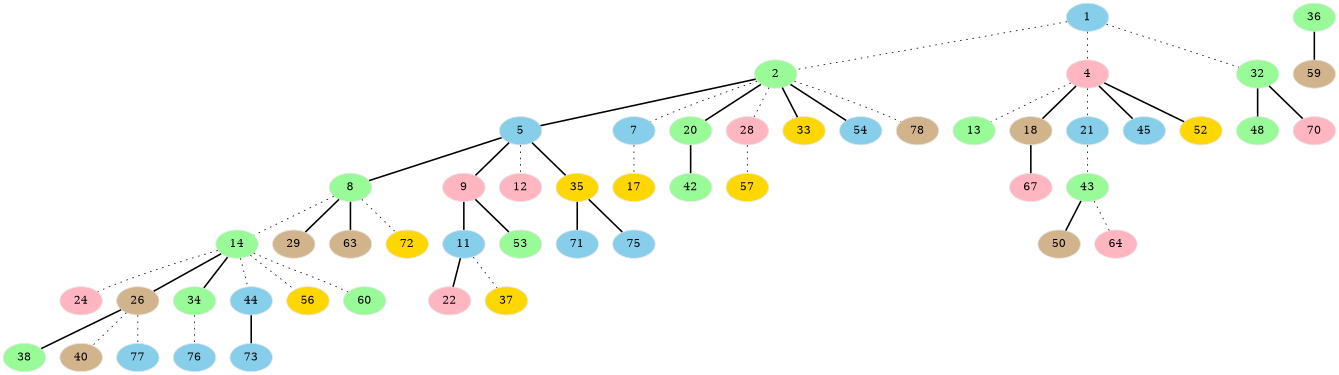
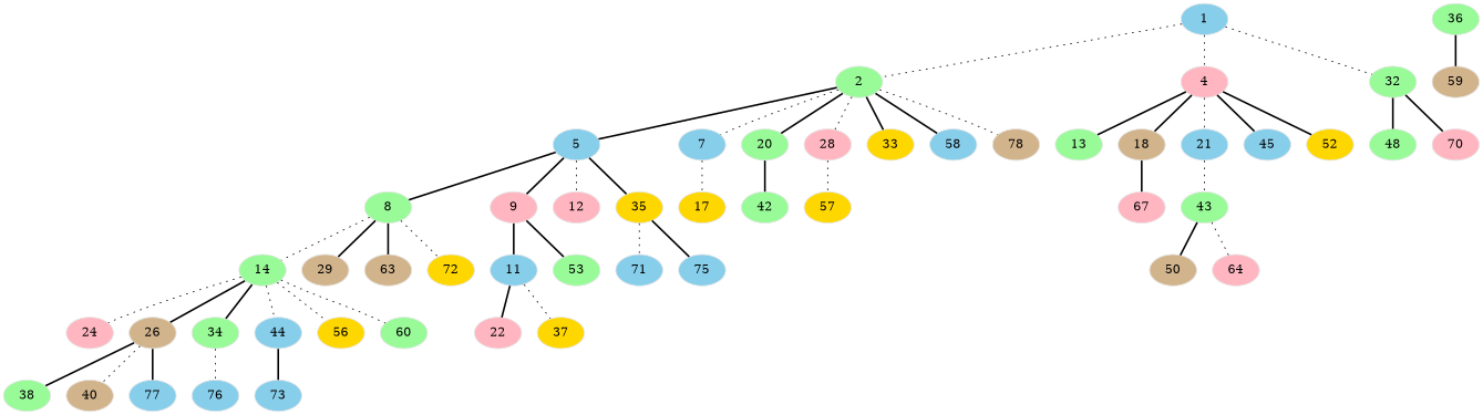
  graph {
    node [color=gray90 fillcolor=palegreen style=filled]
    edge [style=bold]
    2 [super="+3"]
    5 [fillcolor=skyblue super="+10"]
    7 [fillcolor=skyblue super="+15"]
    20 [super="+27"]
    28 [fillcolor=lightpink super="+61"]
    33 [fillcolor=gold]
-   58 [fillcolor=skyblue label=54]
+   58 [fillcolor=skyblue]
    78 [fillcolor=tan]
    1 [fillcolor=skyblue]
    4 [fillcolor=lightpink super="+6"]
    32 [super="+49"]
    13 [super="+25"]
    18 [fillcolor=tan super="+47"]
    21 [fillcolor=skyblue]
    n15 [fillcolor=skyblue label=45 super="+68"]
    n16 [fillcolor=gold label=52]
    48
    70 [fillcolor=lightpink]
    8 [super="+16"]
    9 [fillcolor=lightpink super="+51"]
    12 [fillcolor=lightpink super="+41"]
    35 [fillcolor=gold super="+62"]
    17 [fillcolor=gold]
    42 [super="+45"]
    57 [fillcolor=gold]
    67 [fillcolor=lightpink]
    43 [super="+55"]
    14 [super="+19"]
    29 [fillcolor=tan super="+69"]
    63 [fillcolor=tan super="+79"]
    72 [fillcolor=gold]
    11 [fillcolor=skyblue super="+23"]
    53
    71 [fillcolor=skyblue]
    75 [fillcolor=skyblue]
    24 [fillcolor=lightpink super="+31"]
    26 [fillcolor=tan super="+30"]
    34 [super="+39"]
    44 [fillcolor=skyblue super="+66"]
    56 [fillcolor=gold]
    60
    22 [fillcolor=lightpink]
    37 [fillcolor=gold]
    38 [super="+52"]
    40 [fillcolor=tan super="+74"]
    77 [fillcolor=skyblue]
    76 [fillcolor=skyblue]
    73 [fillcolor=skyblue]
    50 [fillcolor=tan]
    64 [fillcolor=lightpink]
    36 [super="+65"]
    59 [fillcolor=tan]
    2 -- 5
    2 -- 7 [style=dotted]
    2 -- 20
    2 -- 28 [style=dotted]
    2 -- 33
    2 -- 58
    2 -- 78 [style=dotted]
    5 -- 8
    5 -- 9
    5 -- 12 [style=dotted]
    5 -- 35
    7 -- 17 [style=dotted]
    20 -- 42
    28 -- 57 [style=dotted]
    1 -- 2 [style=dotted]
    1 -- 4 [style=dotted]
    1 -- 32 [style=dotted]
-   4 -- 13 [style=dotted]
+   4 -- 13
    4 -- 18
    4 -- 21 [style=dotted]
    4 -- n15
    4 -- n16
    32 -- 48
    32 -- 70
    18 -- 67
    21 -- 43 [style=dotted]
    8 -- 14 [style=dotted]
    8 -- 29
    8 -- 63
    8 -- 72 [style=dotted]
    9 -- 11
    9 -- 53
-   35 -- 71
+   35 -- 71 [style=dotted]
    35 -- 75
    43 -- 50
    43 -- 64 [style=dotted]
    14 -- 24 [style=dotted]
    14 -- 26
    14 -- 34
    14 -- 44 [style=dotted]
    14 -- 56 [style=dotted]
    14 -- 60 [style=dotted]
    11 -- 22
    11 -- 37 [style=dotted]
    26 -- 38
    26 -- 40 [style=dotted]
-   26 -- 77 [style=dotted]
+   26 -- 77
    34 -- 76 [style=dotted]
    44 -- 73
    36 -- 59
  }
